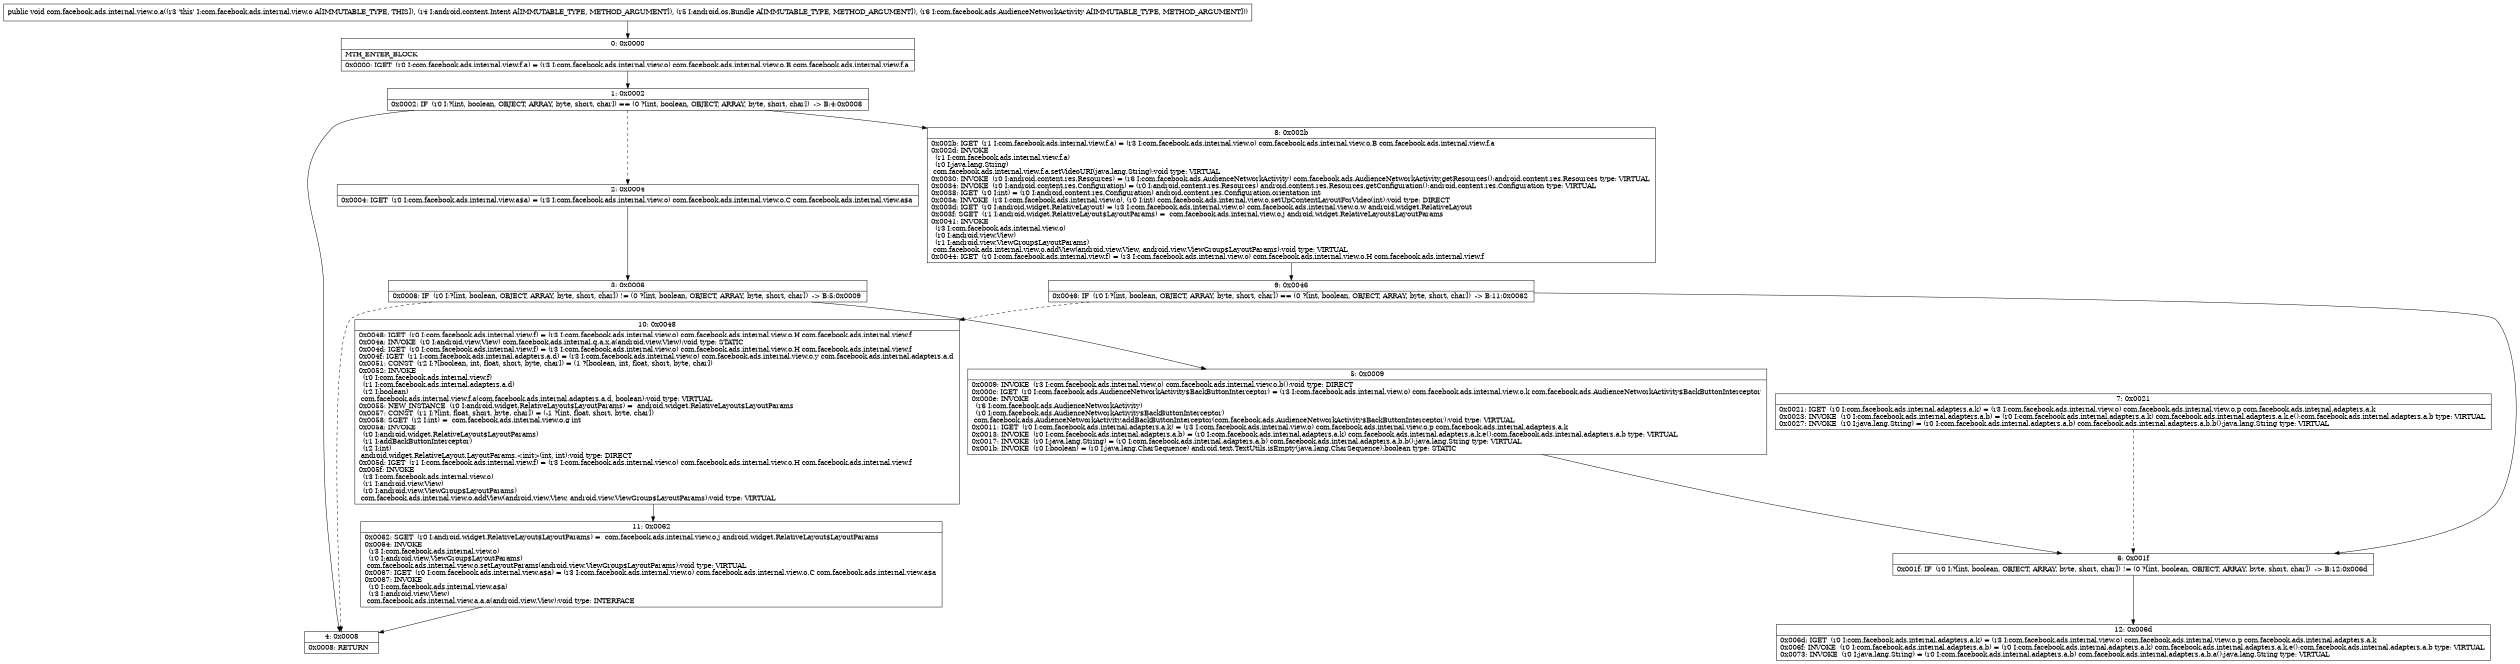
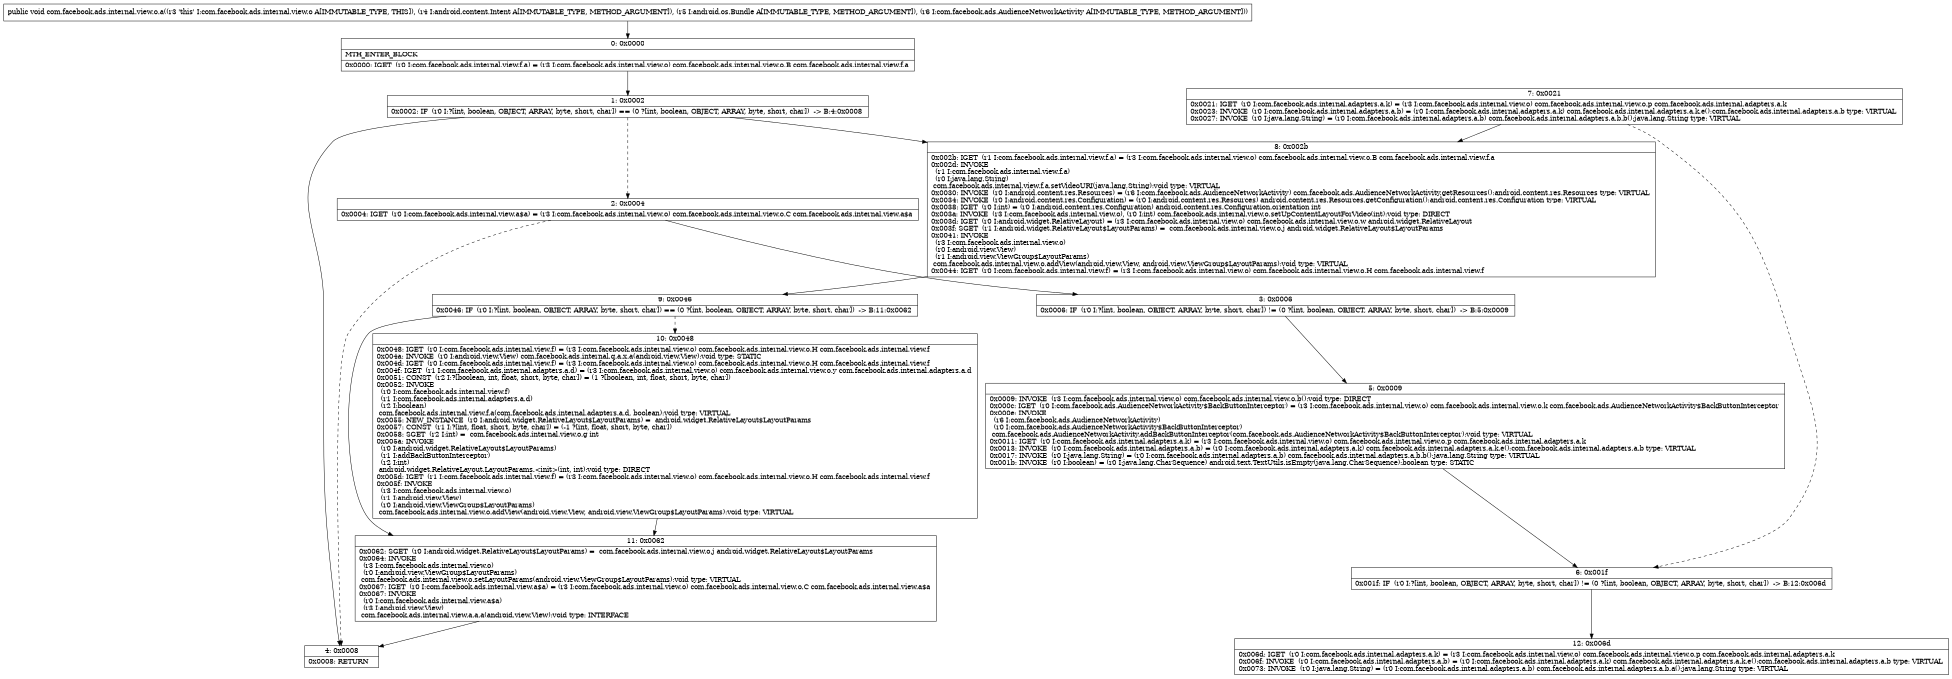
  digraph {
    node [shape=record]
    n1 [label="{0\:\ 0x0000|MTH_ENTER_BLOCK\l|0x0000: IGET  (r0 I:com.facebook.ads.internal.view.f.a) = (r3 I:com.facebook.ads.internal.view.o) com.facebook.ads.internal.view.o.B com.facebook.ads.internal.view.f.a \l}"]
    n2 [label="{1\:\ 0x0002|0x0002: IF  (r0 I:?[int, boolean, OBJECT, ARRAY, byte, short, char]) == (0 ?[int, boolean, OBJECT, ARRAY, byte, short, char])  \-\> B:4:0x0008 \l}"]
    n3 [label="{2\:\ 0x0004|0x0004: IGET  (r0 I:com.facebook.ads.internal.view.a$a) = (r3 I:com.facebook.ads.internal.view.o) com.facebook.ads.internal.view.o.C com.facebook.ads.internal.view.a$a \l}"]
    n4 [label="{4\:\ 0x0008|0x0008: RETURN   \l}"]
    n5 [label="{8\:\ 0x002b|0x002b: IGET  (r1 I:com.facebook.ads.internal.view.f.a) = (r3 I:com.facebook.ads.internal.view.o) com.facebook.ads.internal.view.o.B com.facebook.ads.internal.view.f.a \l0x002d: INVOKE  \l  (r1 I:com.facebook.ads.internal.view.f.a)\l  (r0 I:java.lang.String)\l com.facebook.ads.internal.view.f.a.setVideoURI(java.lang.String):void type: VIRTUAL \l0x0030: INVOKE  (r0 I:android.content.res.Resources) = (r6 I:com.facebook.ads.AudienceNetworkActivity) com.facebook.ads.AudienceNetworkActivity.getResources():android.content.res.Resources type: VIRTUAL \l0x0034: INVOKE  (r0 I:android.content.res.Configuration) = (r0 I:android.content.res.Resources) android.content.res.Resources.getConfiguration():android.content.res.Configuration type: VIRTUAL \l0x0038: IGET  (r0 I:int) = (r0 I:android.content.res.Configuration) android.content.res.Configuration.orientation int \l0x003a: INVOKE  (r3 I:com.facebook.ads.internal.view.o), (r0 I:int) com.facebook.ads.internal.view.o.setUpContentLayoutForVideo(int):void type: DIRECT \l0x003d: IGET  (r0 I:android.widget.RelativeLayout) = (r3 I:com.facebook.ads.internal.view.o) com.facebook.ads.internal.view.o.w android.widget.RelativeLayout \l0x003f: SGET  (r1 I:android.widget.RelativeLayout$LayoutParams) =  com.facebook.ads.internal.view.o.j android.widget.RelativeLayout$LayoutParams \l0x0041: INVOKE  \l  (r3 I:com.facebook.ads.internal.view.o)\l  (r0 I:android.view.View)\l  (r1 I:android.view.ViewGroup$LayoutParams)\l com.facebook.ads.internal.view.o.addView(android.view.View, android.view.ViewGroup$LayoutParams):void type: VIRTUAL \l0x0044: IGET  (r0 I:com.facebook.ads.internal.view.f) = (r3 I:com.facebook.ads.internal.view.o) com.facebook.ads.internal.view.o.H com.facebook.ads.internal.view.f \l}"]
    n6 [label="{3\:\ 0x0006|0x0006: IF  (r0 I:?[int, boolean, OBJECT, ARRAY, byte, short, char]) != (0 ?[int, boolean, OBJECT, ARRAY, byte, short, char])  \-\> B:5:0x0009 \l}"]
    n7 [label="{5\:\ 0x0009|0x0009: INVOKE  (r3 I:com.facebook.ads.internal.view.o) com.facebook.ads.internal.view.o.b():void type: DIRECT \l0x000c: IGET  (r0 I:com.facebook.ads.AudienceNetworkActivity$BackButtonInterceptor) = (r3 I:com.facebook.ads.internal.view.o) com.facebook.ads.internal.view.o.k com.facebook.ads.AudienceNetworkActivity$BackButtonInterceptor \l0x000e: INVOKE  \l  (r6 I:com.facebook.ads.AudienceNetworkActivity)\l  (r0 I:com.facebook.ads.AudienceNetworkActivity$BackButtonInterceptor)\l com.facebook.ads.AudienceNetworkActivity.addBackButtonInterceptor(com.facebook.ads.AudienceNetworkActivity$BackButtonInterceptor):void type: VIRTUAL \l0x0011: IGET  (r0 I:com.facebook.ads.internal.adapters.a.k) = (r3 I:com.facebook.ads.internal.view.o) com.facebook.ads.internal.view.o.p com.facebook.ads.internal.adapters.a.k \l0x0013: INVOKE  (r0 I:com.facebook.ads.internal.adapters.a.b) = (r0 I:com.facebook.ads.internal.adapters.a.k) com.facebook.ads.internal.adapters.a.k.e():com.facebook.ads.internal.adapters.a.b type: VIRTUAL \l0x0017: INVOKE  (r0 I:java.lang.String) = (r0 I:com.facebook.ads.internal.adapters.a.b) com.facebook.ads.internal.adapters.a.b.b():java.lang.String type: VIRTUAL \l0x001b: INVOKE  (r0 I:boolean) = (r0 I:java.lang.CharSequence) android.text.TextUtils.isEmpty(java.lang.CharSequence):boolean type: STATIC \l}"]
    n8 [label="{6\:\ 0x001f|0x001f: IF  (r0 I:?[int, boolean, OBJECT, ARRAY, byte, short, char]) != (0 ?[int, boolean, OBJECT, ARRAY, byte, short, char])  \-\> B:12:0x006d \l}"]
    n9 [label="{12\:\ 0x006d|0x006d: IGET  (r0 I:com.facebook.ads.internal.adapters.a.k) = (r3 I:com.facebook.ads.internal.view.o) com.facebook.ads.internal.view.o.p com.facebook.ads.internal.adapters.a.k \l0x006f: INVOKE  (r0 I:com.facebook.ads.internal.adapters.a.b) = (r0 I:com.facebook.ads.internal.adapters.a.k) com.facebook.ads.internal.adapters.a.k.e():com.facebook.ads.internal.adapters.a.b type: VIRTUAL \l0x0073: INVOKE  (r0 I:java.lang.String) = (r0 I:com.facebook.ads.internal.adapters.a.b) com.facebook.ads.internal.adapters.a.b.a():java.lang.String type: VIRTUAL \l}"]
    n10 [label="{7\:\ 0x0021|0x0021: IGET  (r0 I:com.facebook.ads.internal.adapters.a.k) = (r3 I:com.facebook.ads.internal.view.o) com.facebook.ads.internal.view.o.p com.facebook.ads.internal.adapters.a.k \l0x0023: INVOKE  (r0 I:com.facebook.ads.internal.adapters.a.b) = (r0 I:com.facebook.ads.internal.adapters.a.k) com.facebook.ads.internal.adapters.a.k.e():com.facebook.ads.internal.adapters.a.b type: VIRTUAL \l0x0027: INVOKE  (r0 I:java.lang.String) = (r0 I:com.facebook.ads.internal.adapters.a.b) com.facebook.ads.internal.adapters.a.b.b():java.lang.String type: VIRTUAL \l}"]
    n11 [label="{9\:\ 0x0046|0x0046: IF  (r0 I:?[int, boolean, OBJECT, ARRAY, byte, short, char]) == (0 ?[int, boolean, OBJECT, ARRAY, byte, short, char])  \-\> B:11:0x0062 \l}"]
    n12 [label="{10\:\ 0x0048|0x0048: IGET  (r0 I:com.facebook.ads.internal.view.f) = (r3 I:com.facebook.ads.internal.view.o) com.facebook.ads.internal.view.o.H com.facebook.ads.internal.view.f \l0x004a: INVOKE  (r0 I:android.view.View) com.facebook.ads.internal.q.a.x.a(android.view.View):void type: STATIC \l0x004d: IGET  (r0 I:com.facebook.ads.internal.view.f) = (r3 I:com.facebook.ads.internal.view.o) com.facebook.ads.internal.view.o.H com.facebook.ads.internal.view.f \l0x004f: IGET  (r1 I:com.facebook.ads.internal.adapters.a.d) = (r3 I:com.facebook.ads.internal.view.o) com.facebook.ads.internal.view.o.y com.facebook.ads.internal.adapters.a.d \l0x0051: CONST  (r2 I:?[boolean, int, float, short, byte, char]) = (1 ?[boolean, int, float, short, byte, char]) \l0x0052: INVOKE  \l  (r0 I:com.facebook.ads.internal.view.f)\l  (r1 I:com.facebook.ads.internal.adapters.a.d)\l  (r2 I:boolean)\l com.facebook.ads.internal.view.f.a(com.facebook.ads.internal.adapters.a.d, boolean):void type: VIRTUAL \l0x0055: NEW_INSTANCE  (r0 I:android.widget.RelativeLayout$LayoutParams) =  android.widget.RelativeLayout$LayoutParams \l0x0057: CONST  (r1 I:?[int, float, short, byte, char]) = (\-1 ?[int, float, short, byte, char]) \l0x0058: SGET  (r2 I:int) =  com.facebook.ads.internal.view.o.g int \l0x005a: INVOKE  \l  (r0 I:android.widget.RelativeLayout$LayoutParams)\l  (r1 I:addBackButtonInterceptor)\l  (r2 I:int)\l android.widget.RelativeLayout.LayoutParams.\<init\>(int, int):void type: DIRECT \l0x005d: IGET  (r1 I:com.facebook.ads.internal.view.f) = (r3 I:com.facebook.ads.internal.view.o) com.facebook.ads.internal.view.o.H com.facebook.ads.internal.view.f \l0x005f: INVOKE  \l  (r3 I:com.facebook.ads.internal.view.o)\l  (r1 I:android.view.View)\l  (r0 I:android.view.ViewGroup$LayoutParams)\l com.facebook.ads.internal.view.o.addView(android.view.View, android.view.ViewGroup$LayoutParams):void type: VIRTUAL \l}"]
    n13 [label="{11\:\ 0x0062|0x0062: SGET  (r0 I:android.widget.RelativeLayout$LayoutParams) =  com.facebook.ads.internal.view.o.j android.widget.RelativeLayout$LayoutParams \l0x0064: INVOKE  \l  (r3 I:com.facebook.ads.internal.view.o)\l  (r0 I:android.view.ViewGroup$LayoutParams)\l com.facebook.ads.internal.view.o.setLayoutParams(android.view.ViewGroup$LayoutParams):void type: VIRTUAL \l0x0067: IGET  (r0 I:com.facebook.ads.internal.view.a$a) = (r3 I:com.facebook.ads.internal.view.o) com.facebook.ads.internal.view.o.C com.facebook.ads.internal.view.a$a \l0x0067: INVOKE  \l  (r0 I:com.facebook.ads.internal.view.a$a)\l  (r3 I:android.view.View)\l com.facebook.ads.internal.view.a.a.a(android.view.View):void type: INTERFACE \l}"]
    n14 [label="{public void com.facebook.ads.internal.view.o.a((r3 'this' I:com.facebook.ads.internal.view.o A[IMMUTABLE_TYPE, THIS]), (r4 I:android.content.Intent A[IMMUTABLE_TYPE, METHOD_ARGUMENT]), (r5 I:android.os.Bundle A[IMMUTABLE_TYPE, METHOD_ARGUMENT]), (r6 I:com.facebook.ads.AudienceNetworkActivity A[IMMUTABLE_TYPE, METHOD_ARGUMENT])) }"]
    n1 -> n2
    n2 -> n3 [style=dashed]
    n2 -> n4
    n2 -> n5
    n3 -> n6
    n5 -> n11
-   n6 -> n4 [style=dashed]
+   n3 -> n4 [style=dashed]
    n6 -> n7
    n7 -> n8
    n8 -> n9
+   n10 -> n5
    n10 -> n8 [style=dashed]
    n11 -> n12 [style=dashed]
-   n11 -> n8
+   n11 -> n13
    n12 -> n13
    n13 -> n4
    n14 -> n1
  }
